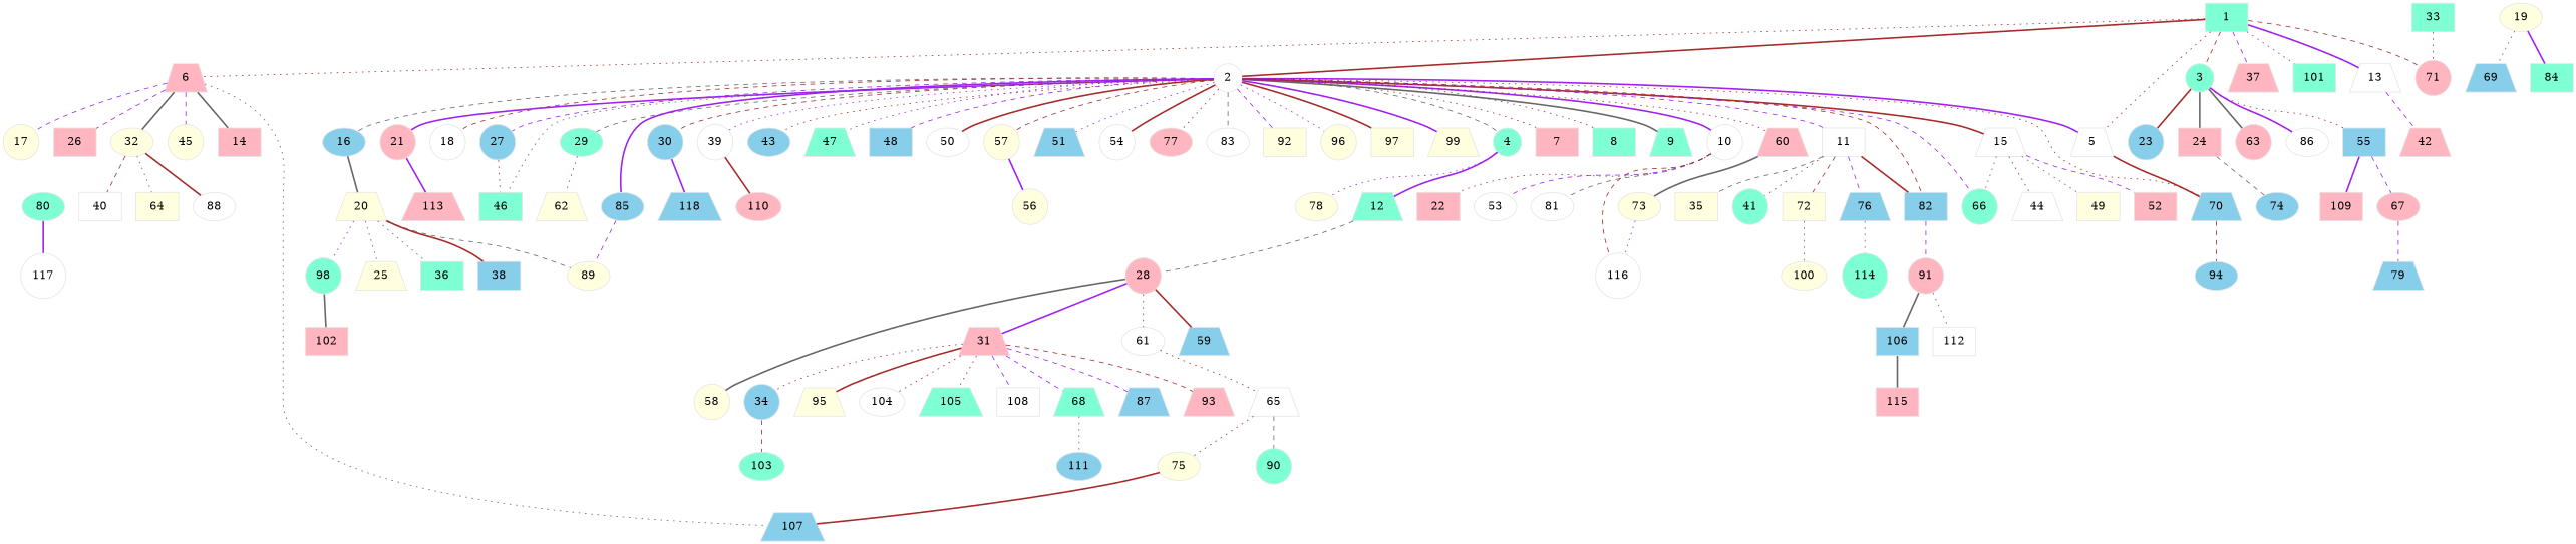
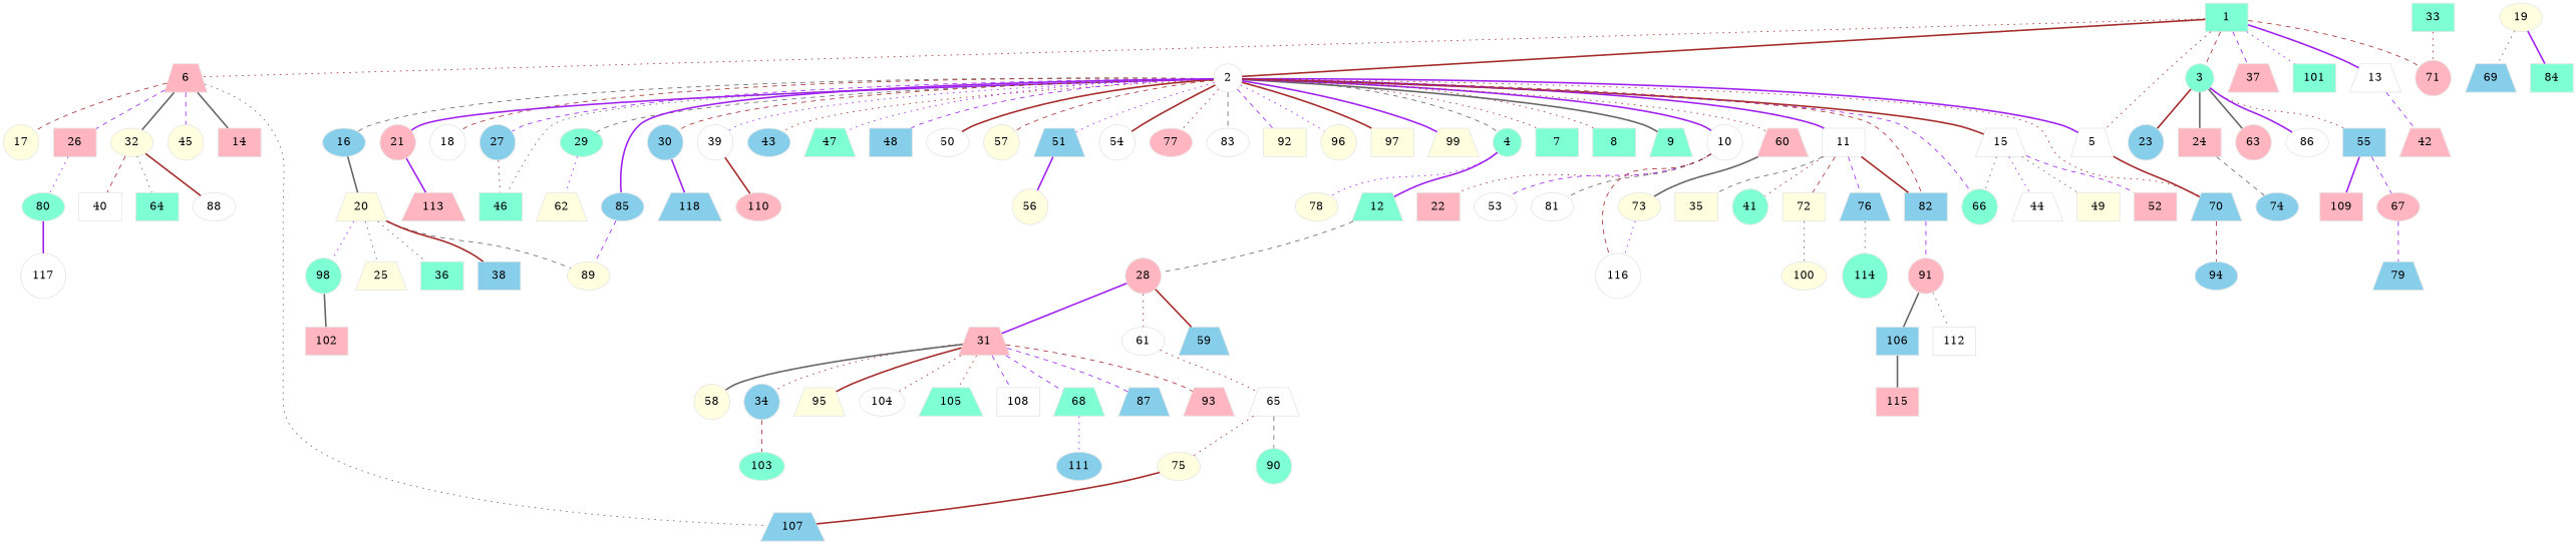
  graph {
    node [color=gray90 fillcolor=white shape=box style=filled]
    edge [color=brown style=dashed]
    1 [fillcolor=aquamarine]
    2 [shape=circle]
    3 [fillcolor=aquamarine shape=circle]
    5 [shape=trapezium]
    6 [fillcolor=lightpink shape=trapezium]
    13 [shape=trapezium]
    37 [fillcolor=lightpink shape=trapezium]
    71 [fillcolor=lightpink shape=circle]
    101 [fillcolor=aquamarine]
    4 [fillcolor=aquamarine shape=circle]
-   7 [fillcolor=lightpink]
+   7 [fillcolor=aquamarine]
    8 [fillcolor=aquamarine]
    9 [fillcolor=aquamarine shape=trapezium]
    10 [shape=circle]
    11
    15 [shape=trapezium]
    16 [fillcolor=skyblue shape=ellipse]
    18 [shape=circle]
    21 [fillcolor=lightpink shape=circle]
    27 [fillcolor=skyblue shape=circle]
    29 [fillcolor=aquamarine shape=ellipse]
    30 [fillcolor=skyblue shape=circle]
    39 [shape=circle]
    43 [fillcolor=skyblue shape=ellipse]
    46 [fillcolor=aquamarine]
    47 [fillcolor=aquamarine shape=trapezium]
    48 [fillcolor=skyblue]
    50 [shape=ellipse]
    51 [fillcolor=skyblue shape=trapezium]
    54 [shape=circle]
    57 [fillcolor=lightyellow shape=circle]
    60 [fillcolor=lightpink shape=trapezium]
    66 [fillcolor=aquamarine shape=circle]
    70 [fillcolor=skyblue shape=trapezium]
    77 [fillcolor=lightpink shape=ellipse]
    83 [shape=ellipse]
    85 [fillcolor=skyblue shape=ellipse]
    92 [fillcolor=lightyellow]
    96 [fillcolor=lightyellow shape=circle]
    97 [fillcolor=lightyellow]
    99 [fillcolor=lightyellow shape=trapezium]
    82 [fillcolor=skyblue]
    23 [fillcolor=skyblue shape=circle]
    24 [fillcolor=lightpink]
    55 [fillcolor=skyblue]
    63 [fillcolor=lightpink shape=circle]
    86 [shape=ellipse]
    14 [fillcolor=lightpink]
    17 [fillcolor=lightyellow shape=circle]
    26 [fillcolor=lightpink]
    32 [fillcolor=lightyellow shape=ellipse]
    45 [fillcolor=lightyellow shape=circle]
    107 [fillcolor=skyblue shape=trapezium]
    42 [fillcolor=lightpink shape=trapezium]
    12 [fillcolor=aquamarine shape=trapezium]
    78 [fillcolor=lightyellow shape=ellipse]
    22 [fillcolor=lightpink]
    53 [shape=ellipse]
    81 [shape=ellipse]
    116 [shape=circle]
    35 [fillcolor=lightyellow]
    41 [fillcolor=aquamarine shape=circle]
    72 [fillcolor=lightyellow]
    76 [fillcolor=skyblue shape=trapezium]
    44 [shape=trapezium]
    49 [fillcolor=lightyellow]
    52 [fillcolor=lightpink]
    20 [fillcolor=lightyellow shape=trapezium]
    19 [fillcolor=lightyellow shape=ellipse]
    69 [fillcolor=skyblue shape=trapezium]
    84 [fillcolor=aquamarine]
    113 [fillcolor=lightpink shape=trapezium]
    62 [fillcolor=lightyellow shape=trapezium]
    118 [fillcolor=skyblue shape=trapezium]
    110 [fillcolor=lightpink shape=ellipse]
    56 [fillcolor=lightyellow shape=circle]
    73 [fillcolor=lightyellow shape=ellipse]
    94 [fillcolor=skyblue shape=ellipse]
    89 [fillcolor=lightyellow shape=ellipse]
    74 [fillcolor=skyblue shape=ellipse]
    67 [fillcolor=lightpink shape=ellipse]
    109 [fillcolor=lightpink]
    28 [fillcolor=lightpink shape=circle]
    80 [fillcolor=aquamarine shape=ellipse]
    40
-   64 [fillcolor=lightyellow]
+   64 [fillcolor=aquamarine]
    88 [shape=ellipse]
    100 [fillcolor=lightyellow shape=ellipse]
    114 [fillcolor=aquamarine shape=circle]
    91 [fillcolor=lightpink shape=circle]
    31 [fillcolor=lightpink shape=trapezium]
    59 [fillcolor=skyblue shape=trapezium]
    61 [shape=ellipse]
    25 [fillcolor=lightyellow shape=trapezium]
    36 [fillcolor=aquamarine]
    38 [fillcolor=skyblue]
    98 [fillcolor=aquamarine shape=circle]
    102 [fillcolor=lightpink]
    117 [shape=circle]
    34 [fillcolor=skyblue shape=circle]
    58 [fillcolor=lightyellow shape=circle]
    68 [fillcolor=aquamarine shape=trapezium]
    87 [fillcolor=skyblue shape=trapezium]
    93 [fillcolor=lightpink shape=trapezium]
    95 [fillcolor=lightyellow shape=trapezium]
    104 [shape=ellipse]
    105 [fillcolor=aquamarine shape=trapezium]
    108
    65 [shape=trapezium]
    103 [fillcolor=aquamarine shape=ellipse]
    111 [fillcolor=skyblue shape=ellipse]
    33 [fillcolor=aquamarine]
    79 [fillcolor=skyblue shape=trapezium]
    75 [fillcolor=lightyellow shape=ellipse]
    90 [fillcolor=aquamarine shape=circle]
    106 [fillcolor=skyblue]
    112
    115 [fillcolor=lightpink]
    1 -- 2 [style=bold]
    1 -- 3
    1 -- 5 [style=dotted]
    1 -- 6 [style=dotted]
    1 -- 13 [color=purple style=bold]
    1 -- 37 [color=purple]
    1 -- 71
    1 -- 101 [color=purple style=dotted]
    2 -- 5 [color=purple style=bold]
    2 -- 4 [color=gray40]
    2 -- 7 [style=dotted]
    2 -- 8 [style=dotted]
    2 -- 9 [color=gray40 style=bold]
    2 -- 10 [color=purple style=bold]
-   2 -- 11 [color=purple]
+   2 -- 11 [color=purple style=bold]
    2 -- 15 [style=bold]
    2 -- 16 [color=gray40]
    2 -- 18
    2 -- 21 [color=purple style=bold]
    2 -- 27 [color=purple]
    2 -- 29 [color=gray40]
    2 -- 30
    2 -- 39 [color=purple style=dotted]
    2 -- 43 [style=dotted]
    2 -- 46 [color=gray40 style=dotted]
    2 -- 47 [color=purple style=dotted]
    2 -- 48 [color=purple]
    2 -- 50 [style=bold]
    2 -- 51 [color=purple style=dotted]
    2 -- 54 [style=bold]
    2 -- 57
    2 -- 60 [style=dotted]
    2 -- 66 [color=purple]
    2 -- 70 [style=dotted]
    2 -- 77 [style=dotted]
    2 -- 83 [color=gray40]
    2 -- 85 [color=purple style=bold]
    2 -- 92 [color=purple]
    2 -- 96 [color=purple style=dotted]
    2 -- 97 [style=bold]
    2 -- 99 [color=purple style=bold]
    2 -- 82
    3 -- 23 [style=bold]
    3 -- 24 [color=gray40 style=bold]
    3 -- 55 [style=dotted]
    3 -- 63 [color=gray40 style=bold]
    3 -- 86 [color=purple style=bold]
    5 -- 70 [style=bold]
    6 -- 14 [color=gray40 style=bold]
-   6 -- 17 [color=purple]
+   6 -- 17
    6 -- 26 [color=purple]
    6 -- 32 [color=gray40 style=bold]
    6 -- 45 [color=purple]
    6 -- 107 [color=gray40 style=dotted]
    13 -- 42 [color=purple]
    4 -- 12 [color=purple style=bold]
    4 -- 78 [color=purple style=dotted]
    10 -- 22 [style=dotted]
    10 -- 53 [color=purple]
    10 -- 81 [color=gray40]
    10 -- 116
    11 -- 82 [style=bold]
    11 -- 35 [color=gray40]
    11 -- 41 [style=dotted]
    11 -- 72
    11 -- 76 [color=purple]
    15 -- 66 [color=gray40 style=dotted]
-   15 -- 44 [style=dotted]
+   15 -- 44 [color=purple style=dotted]
    15 -- 49 [color=gray40 style=dotted]
    15 -- 52 [color=purple]
    16 -- 20 [color=gray40 style=bold]
    21 -- 113 [color=purple style=bold]
    27 -- 46 [style=dotted]
    29 -- 62 [color=purple style=dotted]
    30 -- 118 [color=purple style=bold]
    39 -- 110 [style=bold]
-   57 -- 56 [color=purple style=bold]
+   51 -- 56 [color=purple style=bold]
    60 -- 73 [color=gray40 style=bold]
    70 -- 94
    85 -- 89 [color=purple]
    82 -- 91 [color=purple]
    24 -- 74 [color=gray40]
    55 -- 67 [color=purple]
    55 -- 109 [color=purple style=bold]
+   26 -- 80 [color=purple style=dotted]
    32 -- 40
    32 -- 64 [color=gray40 style=dotted]
    32 -- 88 [style=bold]
    12 -- 28 [color=gray40]
    72 -- 100 [color=gray40 style=dotted]
    76 -- 114 [color=gray40 style=dotted]
    20 -- 89 [color=gray40]
    20 -- 25 [color=gray40 style=dotted]
    20 -- 36 [color=gray40 style=dotted]
    20 -- 38 [style=bold]
    20 -- 98 [color=purple style=dotted]
    19 -- 69 [color=gray40 style=dotted]
    19 -- 84 [color=purple style=bold]
    73 -- 116 [color=purple style=dotted]
    67 -- 79 [color=purple]
    28 -- 31 [color=purple style=bold]
    28 -- 59 [style=bold]
    28 -- 61 [style=dotted]
    80 -- 117 [color=purple style=bold]
    91 -- 106 [color=gray40 style=bold]
    91 -- 112 [color=gray40 style=dotted]
    31 -- 34 [style=dotted]
-   28 -- 58 [color=gray40 style=bold]
+   31 -- 58 [color=gray40 style=bold]
    31 -- 68 [color=purple]
    31 -- 87 [color=purple]
    31 -- 93
    31 -- 95 [style=bold]
    31 -- 104 [style=dotted]
    31 -- 105 [style=dotted]
    31 -- 108 [color=purple]
    61 -- 65 [style=dotted]
    98 -- 102 [color=gray40 style=bold]
    34 -- 103
    68 -- 111 [color=purple style=dotted]
    65 -- 75 [style=dotted]
    65 -- 90 [color=gray40]
    33 -- 71 [style=dotted]
    75 -- 107 [style=bold]
    106 -- 115 [color=gray40 style=bold]
  }
